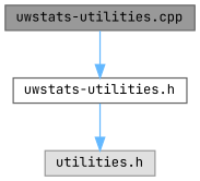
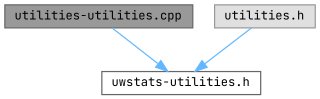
  digraph {
    fontname="JetBrains Mono"
    node [fontname="JetBrains Mono" fontsize=10 shape=box style=filled]
    edge [color=steelblue1 fontname="JetBrains Mono" fontsize=10 labelfontname=Helvetica labelfontsize=10 style=solid]
-   n1 [color=gray40 fillcolor=grey60 fontcolor=black height=0.2 label="uwstats-utilities.cpp" width=0.4]
+   n1 [color=gray40 fillcolor=grey60 fontcolor=black height=0.2 label="utilities-utilities.cpp" width=0.4]
    n2 [color=grey40 fillcolor=white height=0.2 label="uwstats-utilities.h" width=0.4]
    n3 [color=grey60 fillcolor="#E0E0E0" height=0.2 label="utilities.h" width=0.4]
    n1 -> n2
-   n2 -> n3
+   n3 -> n2
  }
